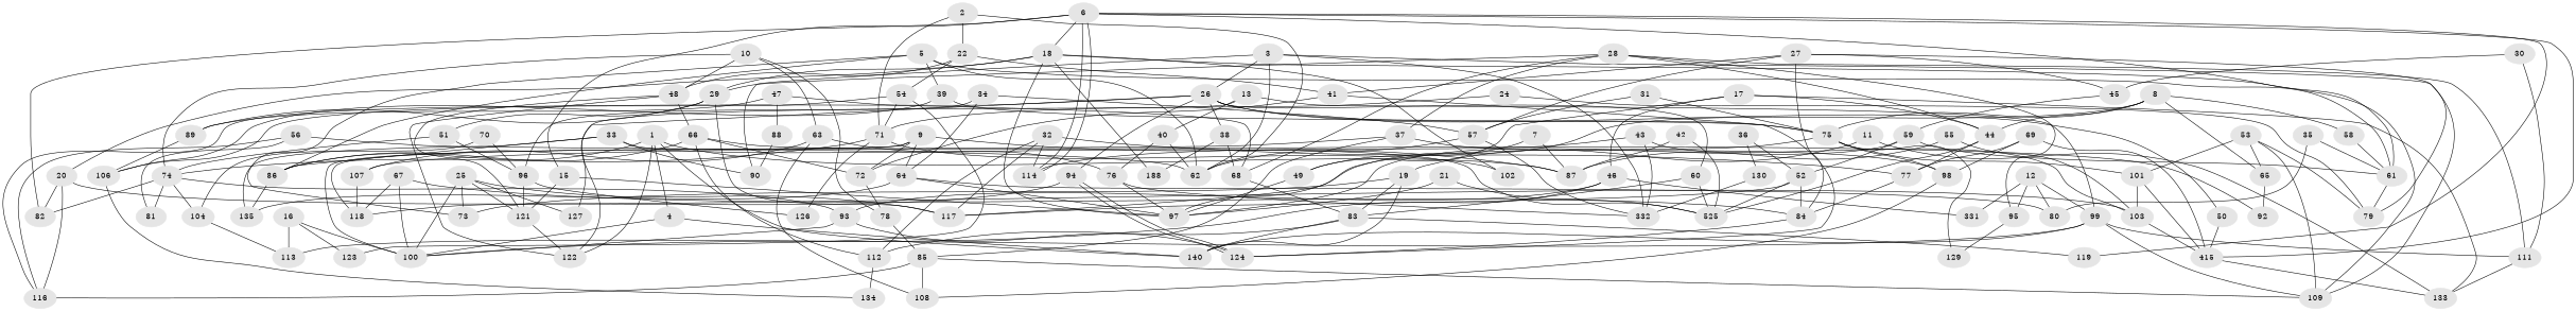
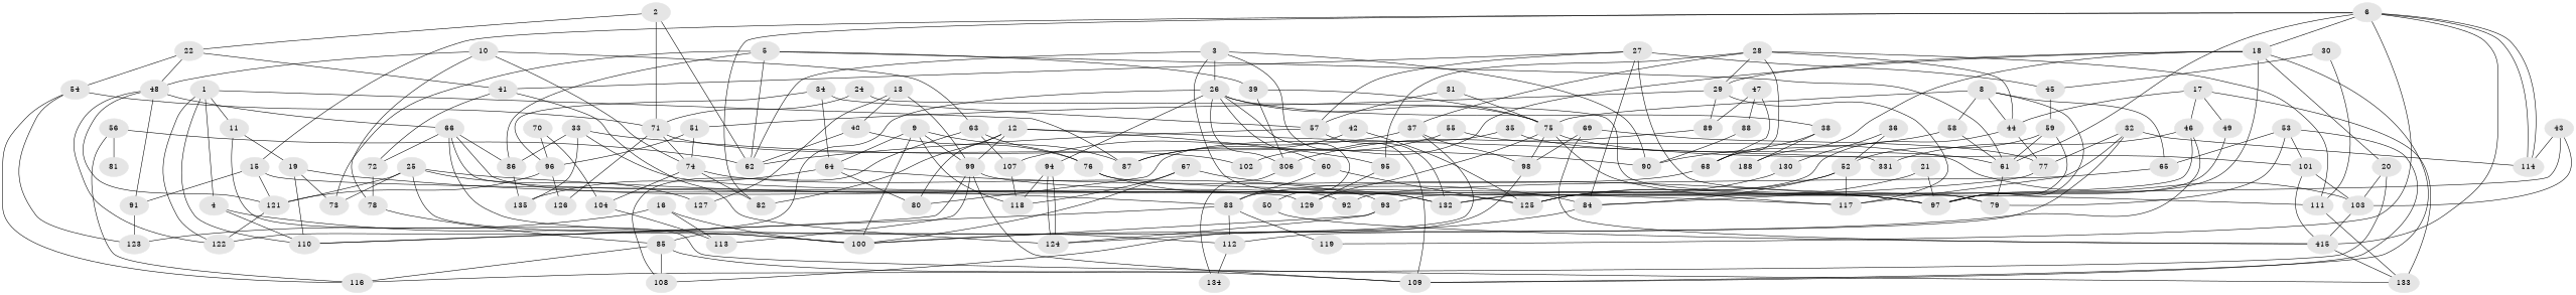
  graph {
    node [color=gray90 style=filled]
    1
    4
    11
    87
-   110 [label=140]
+   110
    122
    100
    19
    133
    2
    22
    62
    71
    48
    41
    54
    74
    102
    126
    3
    26
    90
    109
-   132 [label=332]
+   132
    75
    38
    50
    60
    94
-   106
+   106 [label=306]
    5
    39
    61
    73
    86
    79
    135
    6
    15
    18
    82
    114
    n43 [label=415]
    119
    97
+   91
    121
    20
    29
    n50 [label=188]
-   7
    49
    8
    44
    58
    65
-   125 [label=525]
+   125
    77
    92
    117
    98
    101
    129
    9
    64
    99
    118
    80
    113
    111
    10
    63
    78
    66
    107
    76
    108
    93
    81
    104
    85
    83
    12
    95
    n85 [label=331]
    13
    40
    127
    123
    16
    17
    46
    103
    116
    51
    89
    67
    84
    112
    21
    72
    124
    24
    25
    68
    134
    27
    45
    57
    59
    28
    37
    96
    30
    31
    32
    33
    34
    35
    36
    52
    130
    42
    43
    47
    88
    53
    55
    56
    69
    70
    1 -- 4
-   1 -- 86
+   1 -- 11
    1 -- 87
    1 -- 110
    1 -- 122
    4 -- 110
    4 -- 100
    11 -- 19
    11 -- 133
    19 -- 110
    19 -- 73
    19 -- 83
    2 -- 22
    2 -- 62
    2 -- 71
    22 -- 48
    22 -- 41
    22 -- 54
    71 -- 74
    71 -- 102
    71 -- 126
    48 -- 122
+   48 -- 91
    48 -- 121
    48 -- 66
    41 -- 72
    41 -- 124
    54 -- 71
    54 -- 123
    54 -- 116
    74 -- 82
    74 -- 93
-   74 -- 81
    74 -- 104
    3 -- 62
    3 -- 26
    3 -- 90
    3 -- 109
    3 -- 132
    26 -- 122
    26 -- 75
    26 -- 38
    26 -- 50
    26 -- 60
    26 -- 94
    26 -- 106
    75 -- 117
    75 -- 98
    75 -- 101
    75 -- 129
    38 -- n50
    38 -- 68
    50 -- n43
    60 -- 125
    60 -- 83
    94 -- 118
    94 -- 124
    94 -- 124
    106 -- 134
    5 -- 62
    5 -- 39
    5 -- 61
    5 -- 73
    5 -- 86
    39 -- 75
    39 -- 106
    61 -- 79
    86 -- 135
    6 -- 61
    6 -- 15
    6 -- 18
    6 -- 82
    6 -- 114
    6 -- 114
    6 -- n43
    6 -- 119
    15 -- 97
+   15 -- 91
    15 -- 121
    18 -- 102
    18 -- 109
    18 -- 97
    18 -- 20
    18 -- 29
    18 -- n50
    n43 -- 133
+   91 -- 123
    121 -- 122
    20 -- 103
    20 -- 116
    29 -- 117
    29 -- 51
    29 -- 89
-   7 -- 87
-   7 -- 49
    49 -- 97
    8 -- 75
    8 -- 97
    8 -- 44
    8 -- 58
    8 -- 65
    44 -- 125
    44 -- 77
+   58 -- 90
    58 -- 61
    65 -- 92
    77 -- 84
    98 -- 108
    101 -- n43
    101 -- 103
    9 -- 87
    9 -- 100
    9 -- 64
-   9 -- 72
+   9 -- 99
    9 -- 118
    64 -- 135
    64 -- 97
    64 -- 80
    99 -- 110
    99 -- 109
    99 -- 113
    99 -- 111
    111 -- 133
    10 -- 48
    10 -- 74
    10 -- 63
    10 -- 78
    63 -- 107
    63 -- 76
    63 -- 108
    78 -- 85
    66 -- 86
    66 -- 92
+   66 -- 129
    66 -- 112
    66 -- 72
    107 -- 118
    76 -- 132
    76 -- 97
    93 -- 100
    93 -- 124
    104 -- 113
    85 -- 109
    85 -- 108
    85 -- 116
    83 -- 110
    83 -- 119
    83 -- 112
-   20 -- 82
+   12 -- 82
    12 -- 99
    12 -- 80
    12 -- 95
    12 -- n85
    95 -- 129
    13 -- 99
    13 -- 40
    13 -- 127
    40 -- 62
    40 -- 76
    16 -- 100
    16 -- 113
    16 -- 123
    17 -- 133
    17 -- 49
    17 -- 44
    17 -- 46
    46 -- 100
    46 -- 93
    46 -- n85
    103 -- n43
    51 -- 74
    51 -- 96
    89 -- 106
    67 -- 100
    67 -- 118
    67 -- 84
    84 -- 124
    112 -- 134
    21 -- 97
    21 -- 125
    72 -- 78
    24 -- 71
    24 -- 79
    25 -- 100
    25 -- 73
    25 -- 121
    25 -- 117
    25 -- 127
    68 -- 83
    27 -- 41
    27 -- 79
    27 -- 84
    27 -- 45
    27 -- 57
    45 -- 59
    57 -- 62
    57 -- 132
    59 -- 61
    59 -- 97
    59 -- 52
    28 -- 29
    28 -- 44
    28 -- 111
    28 -- 95
    28 -- 68
    28 -- 37
    37 -- 98
    37 -- 107
    37 -- 85
    96 -- 126
    96 -- 121
    30 -- 111
    30 -- 45
    31 -- 75
    31 -- 57
    32 -- 114
    32 -- 77
    32 -- 117
    32 -- 112
    33 -- 90
    33 -- 86
    33 -- 135
    33 -- 125
    34 -- 64
    34 -- 57
    34 -- 96
    35 -- 61
    35 -- 80
    36 -- 52
    36 -- 130
    52 -- 125
    52 -- 117
    52 -- 84
    130 -- 132
    42 -- 87
    42 -- 125
    43 -- 132
    43 -- 114
    43 -- 103
    47 -- 89
    47 -- 68
    47 -- 88
    88 -- 90
    53 -- 109
    53 -- 79
    53 -- 65
    53 -- 101
    55 -- 87
    55 -- 103
    56 -- 62
    56 -- 81
    56 -- 116
    69 -- n43
    69 -- 77
    69 -- 98
    70 -- 104
    70 -- 96
  }
